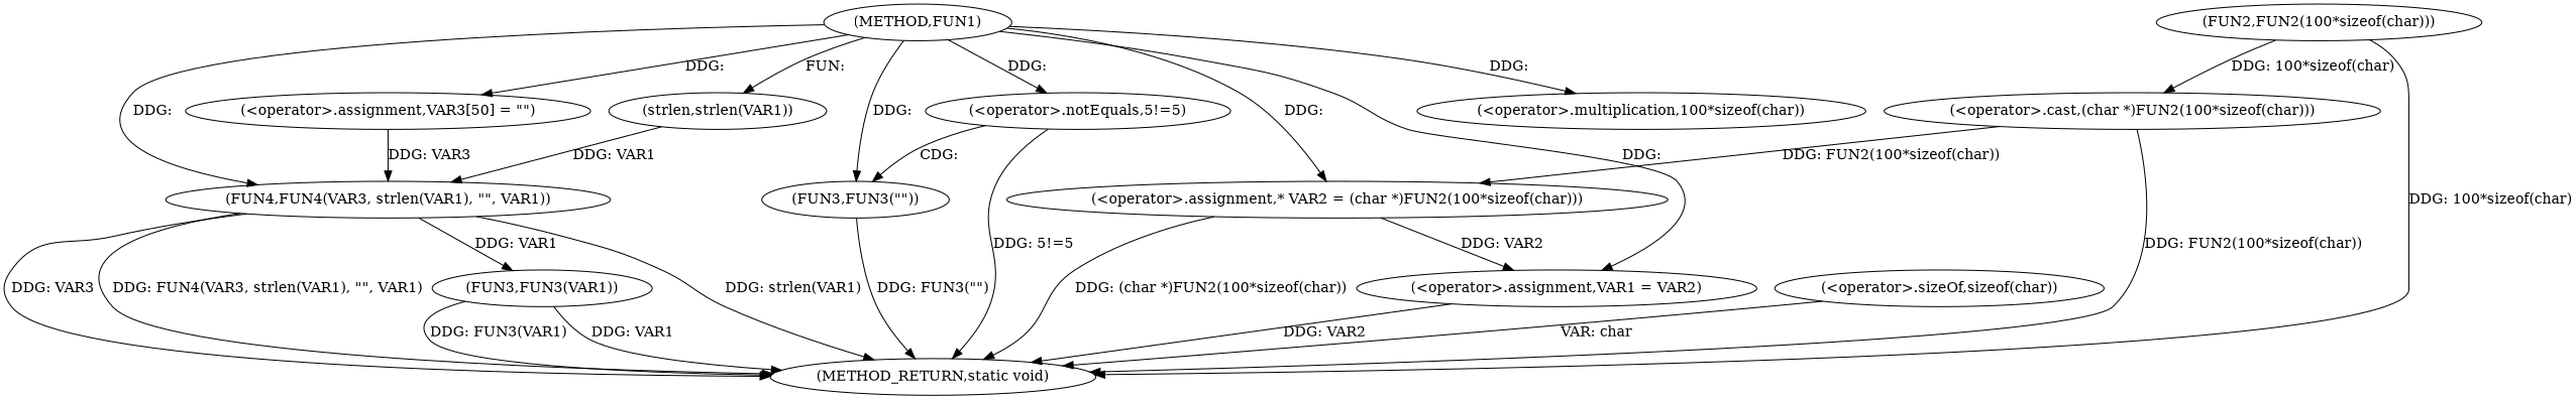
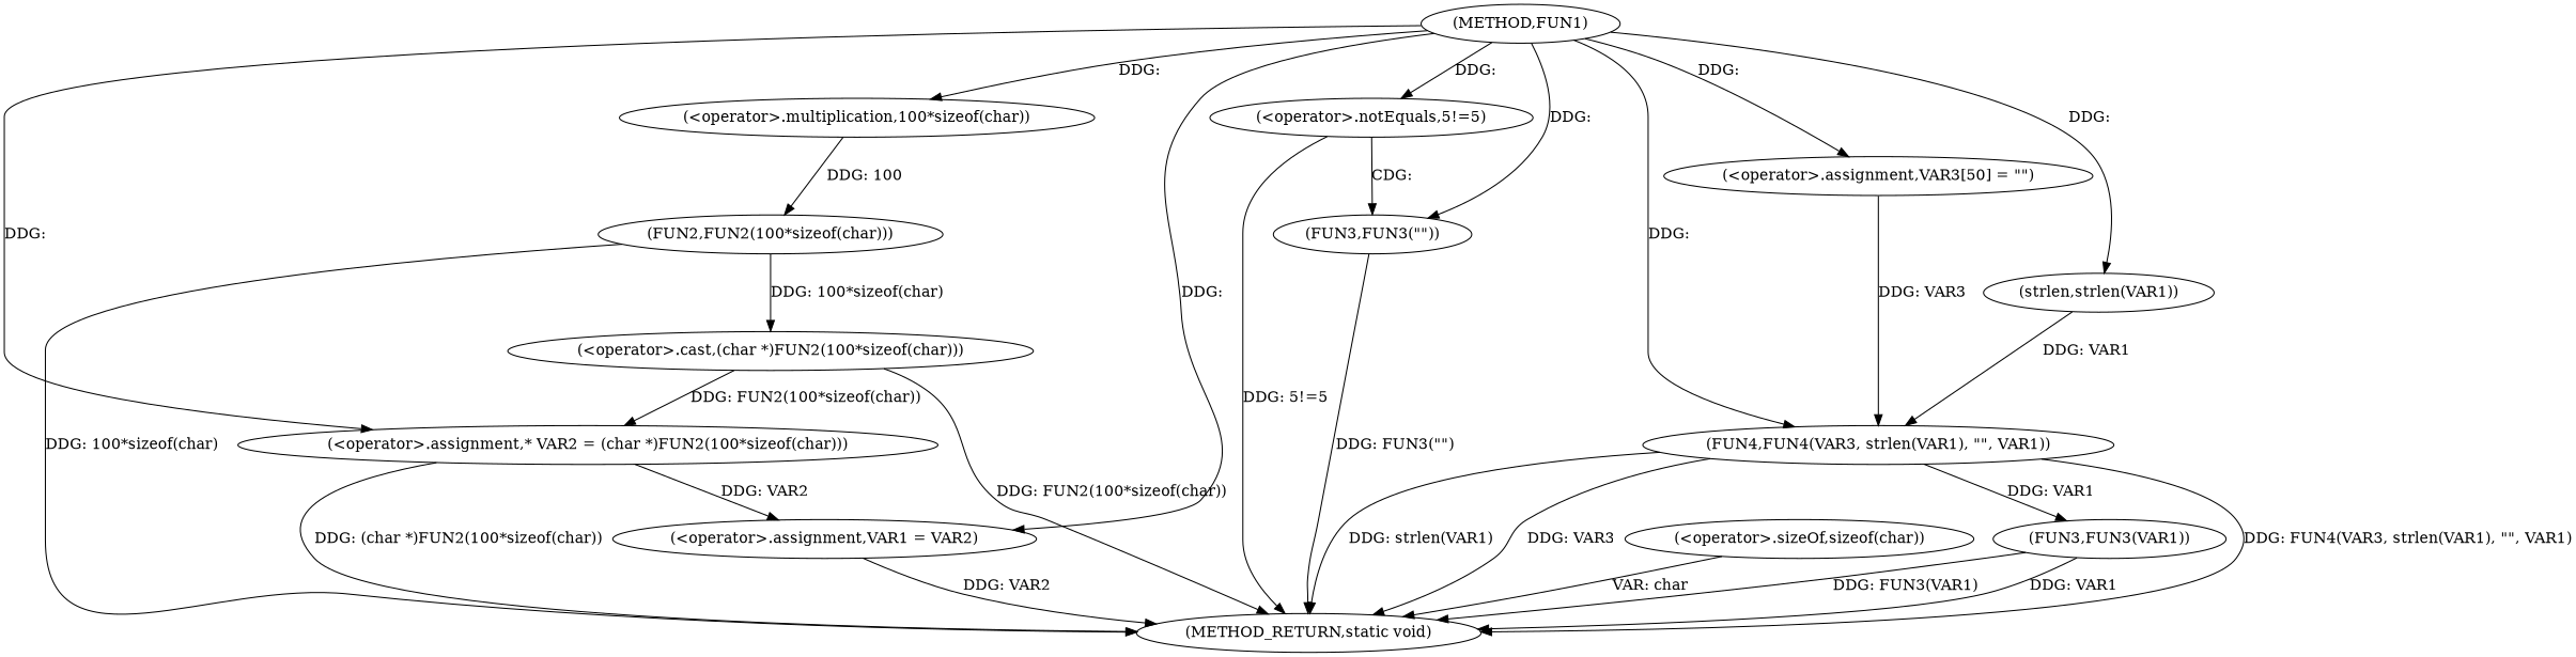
  digraph {
    n1 [label="(METHOD,FUN1)"]
    n2 [label="(<operator>.assignment,* VAR2 = (char *)FUN2(100*sizeof(char)))"]
    n3 [label="(<operator>.multiplication,100*sizeof(char))"]
    n4 [label="(<operator>.assignment,VAR1 = VAR2)"]
    n5 [label="(<operator>.notEquals,5!=5)"]
    n6 [label="(FUN3,FUN3(\"\"))"]
    n7 [label="(<operator>.assignment,VAR3[50] = \"\")"]
    n8 [label="(FUN4,FUN4(VAR3, strlen(VAR1), \"\", VAR1))"]
    n9 [label="(strlen,strlen(VAR1))"]
    n10 [label="(METHOD_RETURN,static void)"]
    n11 [label="(FUN2,FUN2(100*sizeof(char)))"]
    n12 [label="(<operator>.sizeOf,sizeof(char))"]
    n13 [label="(FUN3,FUN3(VAR1))"]
    n14 [label="(<operator>.cast,(char *)FUN2(100*sizeof(char)))"]
    n1 -> n2 [label="DDG: "]
    n1 -> n3 [label="DDG: "]
    n1 -> n4 [label="DDG: "]
    n1 -> n5 [label="DDG: "]
    n1 -> n6 [label="DDG: "]
    n1 -> n7 [label="DDG: "]
    n1 -> n8 [label="DDG: "]
-   n1 -> n9 [label="FUN: "]
+   n1 -> n9 [label="DDG: "]
    n2 -> n4 [label="DDG: VAR2"]
    n2 -> n10 [label="DDG: (char *)FUN2(100*sizeof(char))"]
+   n3 -> n11 [label="DDG: 100"]
    n4 -> n10 [label="DDG: VAR2"]
    n5 -> n6 [label="CDG: "]
    n5 -> n10 [label="DDG: 5!=5"]
    n6 -> n10 [label="DDG: FUN3(\"\")"]
    n7 -> n8 [label="DDG: VAR3"]
    n8 -> n10 [label="DDG: FUN4(VAR3, strlen(VAR1), \"\", VAR1)"]
    n8 -> n10 [label="DDG: strlen(VAR1)"]
    n8 -> n10 [label="DDG: VAR3"]
    n8 -> n13 [label="DDG: VAR1"]
    n9 -> n8 [label="DDG: VAR1"]
    n11 -> n10 [label="DDG: 100*sizeof(char)"]
    n11 -> n14 [label="DDG: 100*sizeof(char)"]
    n12 -> n10 [label="VAR: char"]
    n13 -> n10 [label="DDG: FUN3(VAR1)"]
    n13 -> n10 [label="DDG: VAR1"]
    n14 -> n2 [label="DDG: FUN2(100*sizeof(char))"]
    n14 -> n10 [label="DDG: FUN2(100*sizeof(char))"]
  }
